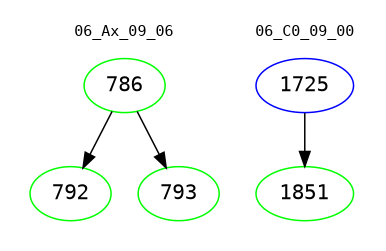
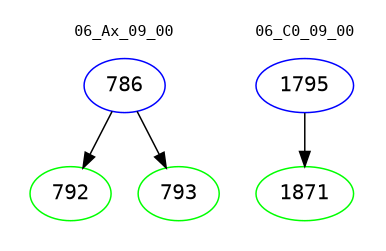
  digraph {
    fontname="DejaVu Sans Mono"
    node [color=green fontname="DejaVu Sans Mono"]
    edge [color=black fontname="DejaVu Sans Mono"]
-   n1 [label=786]
+   n1 [color=blue label=786]
    n2 [label=792]
    n3 [label=793]
-   n4 [color=blue label=1725]
-   n5 [label=1851]
+   n4 [color=blue label=1795]
+   n5 [label=1871]
    subgraph cluster_1 {
      color=white
      fontsize=10
-     label="06_Ax_09_06"
+     label="06_Ax_09_00"
      n1
      n2
      n3
    }
    subgraph cluster_2 {
      color=white
      fontsize=10
      label="06_C0_09_00"
      n4
      n5
    }
    n1 -> n2
    n1 -> n3
    n4 -> n5
  }
